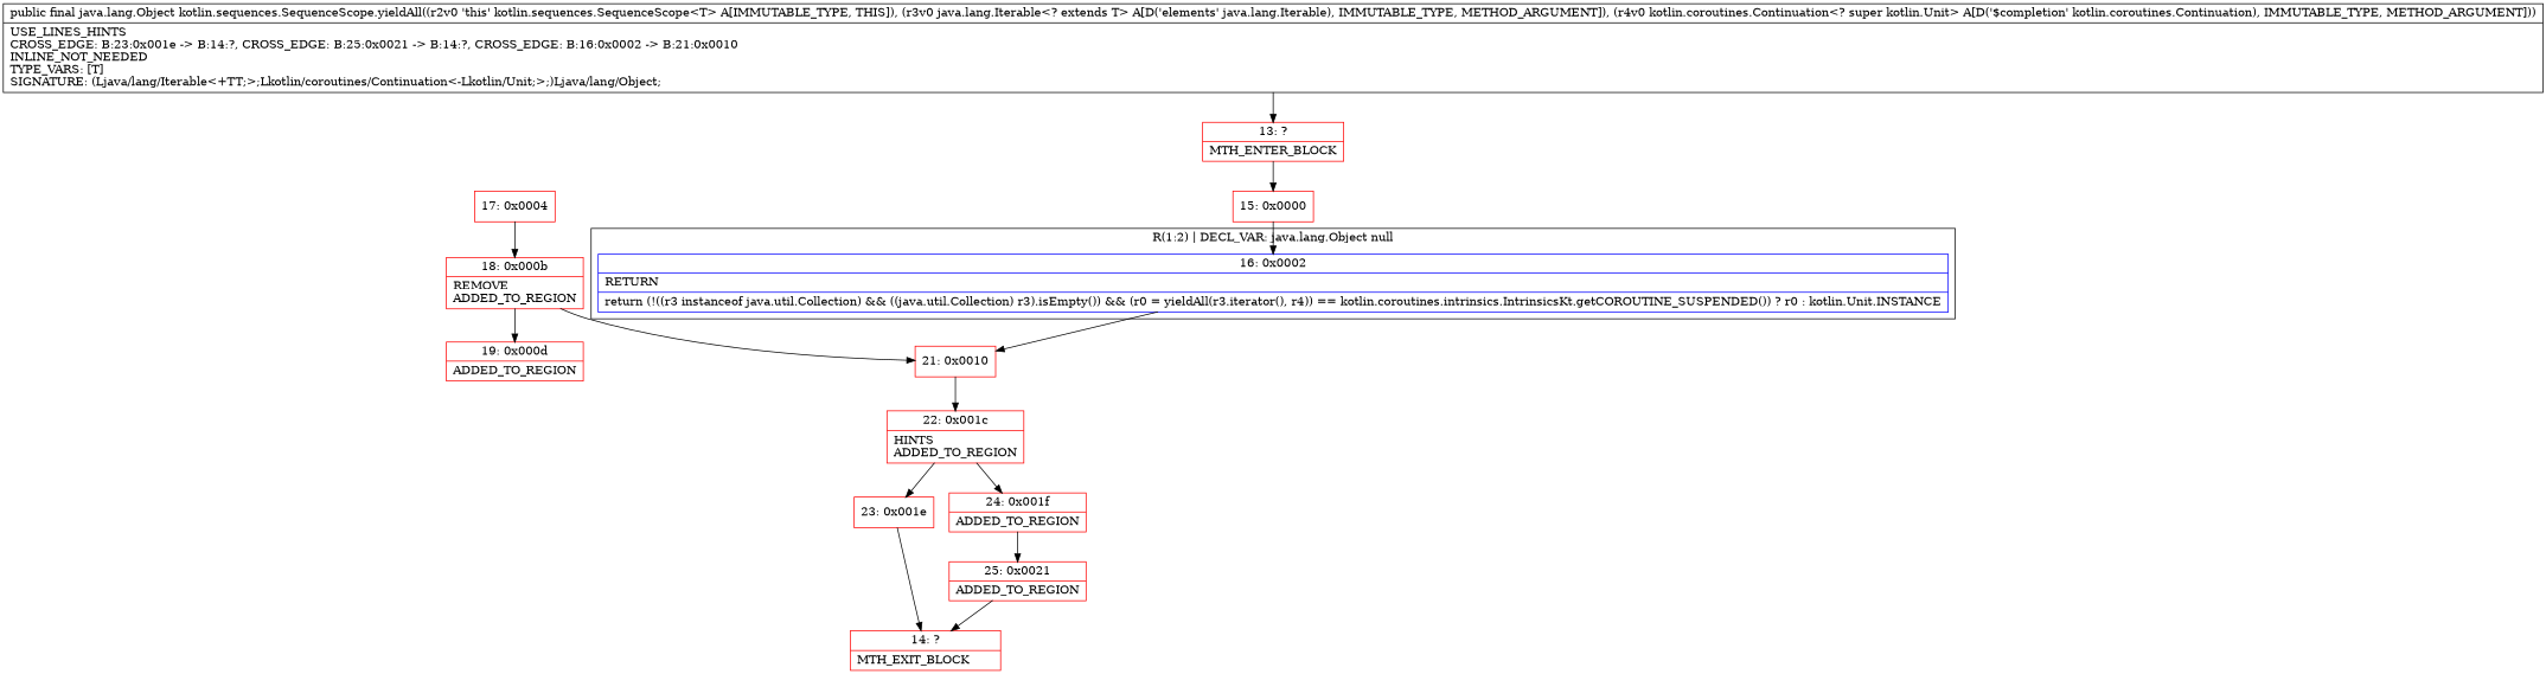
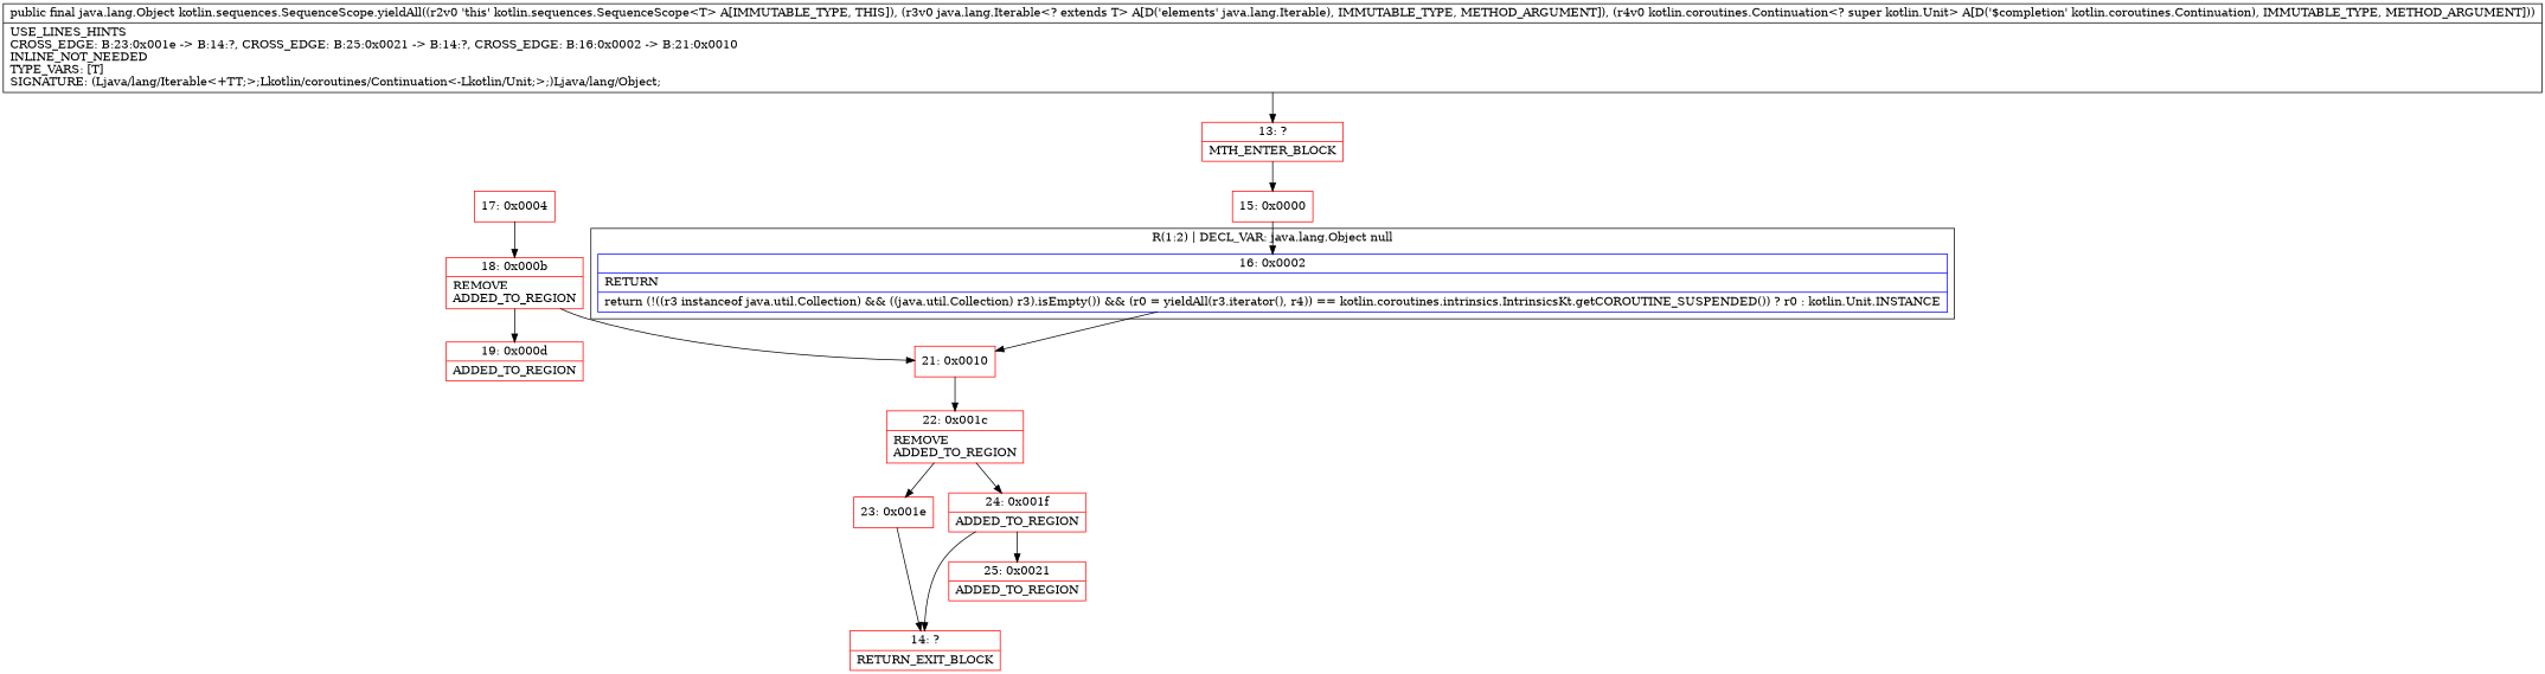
  digraph {
    node [color=red shape=record]
    n1 [color=blue label="{16\:\ 0x0002|RETURN\l|return (!((r3 instanceof java.util.Collection) && ((java.util.Collection) r3).isEmpty()) && (r0 = yieldAll(r3.iterator(), r4)) == kotlin.coroutines.intrinsics.IntrinsicsKt.getCOROUTINE_SUSPENDED()) ? r0 : kotlin.Unit.INSTANCE\l}"]
    n2 [label="{21\:\ 0x0010}"]
    n3 [label="{17\:\ 0x0004}"]
    n4 [label="{18\:\ 0x000b|REMOVE\lADDED_TO_REGION\l}"]
-   n5 [label="{22\:\ 0x001c|HINTS\lADDED_TO_REGION\l}"]
+   n5 [label="{22\:\ 0x001c|REMOVE\lADDED_TO_REGION\l}"]
    n6 [label="{13\:\ ?|MTH_ENTER_BLOCK\l}"]
    n7 [label="{15\:\ 0x0000}"]
    n8 [label="{19\:\ 0x000d|ADDED_TO_REGION\l}"]
-   n9 [label="{14\:\ ?|MTH_EXIT_BLOCK\l}"]
+   n9 [label="{14\:\ ?|RETURN_EXIT_BLOCK\l}"]
    n10 [label="{23\:\ 0x001e}"]
    n11 [label="{24\:\ 0x001f|ADDED_TO_REGION\l}"]
    n12 [label="{25\:\ 0x0021|ADDED_TO_REGION\l}"]
    n13 [label="{public final java.lang.Object kotlin.sequences.SequenceScope.yieldAll((r2v0 'this' kotlin.sequences.SequenceScope\<T\> A[IMMUTABLE_TYPE, THIS]), (r3v0 java.lang.Iterable\<? extends T\> A[D('elements' java.lang.Iterable), IMMUTABLE_TYPE, METHOD_ARGUMENT]), (r4v0 kotlin.coroutines.Continuation\<? super kotlin.Unit\> A[D('$completion' kotlin.coroutines.Continuation), IMMUTABLE_TYPE, METHOD_ARGUMENT]))  | USE_LINES_HINTS\lCROSS_EDGE: B:23:0x001e \-\> B:14:?, CROSS_EDGE: B:25:0x0021 \-\> B:14:?, CROSS_EDGE: B:16:0x0002 \-\> B:21:0x0010\lINLINE_NOT_NEEDED\lTYPE_VARS: [T]\lSIGNATURE: (Ljava\/lang\/Iterable\<+TT;\>;Lkotlin\/coroutines\/Continuation\<\-Lkotlin\/Unit;\>;)Ljava\/lang\/Object;\l}" color=""]
    subgraph cluster_1 {
      label="R(1:2) | DECL_VAR: java.lang.Object null\l"
      n1
    }
    n1 -> n2
    n2 -> n5
    n3 -> n4
    n4 -> n2
    n4 -> n8
    n5 -> n10
    n5 -> n11
    n6 -> n7
    n7 -> n1
    n10 -> n9
    n11 -> n12
-   n12 -> n9
+   n11 -> n9
    n13 -> n6
  }
